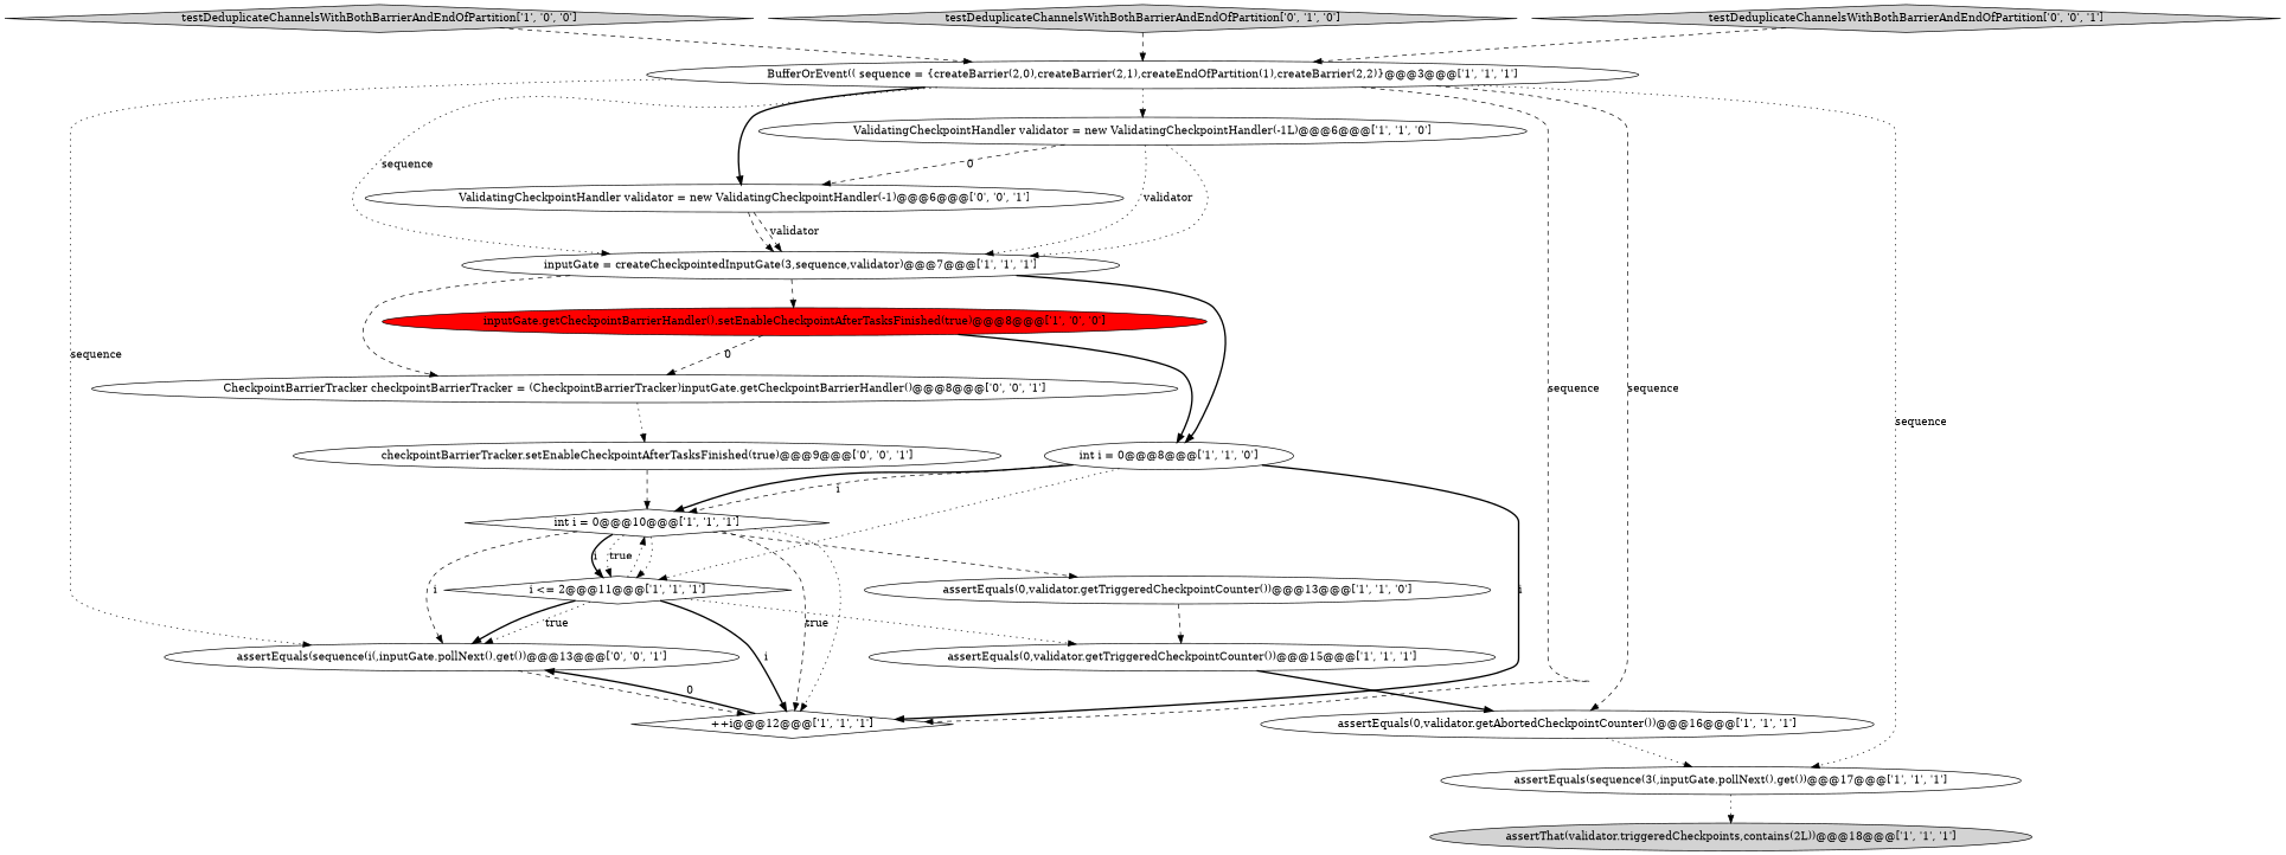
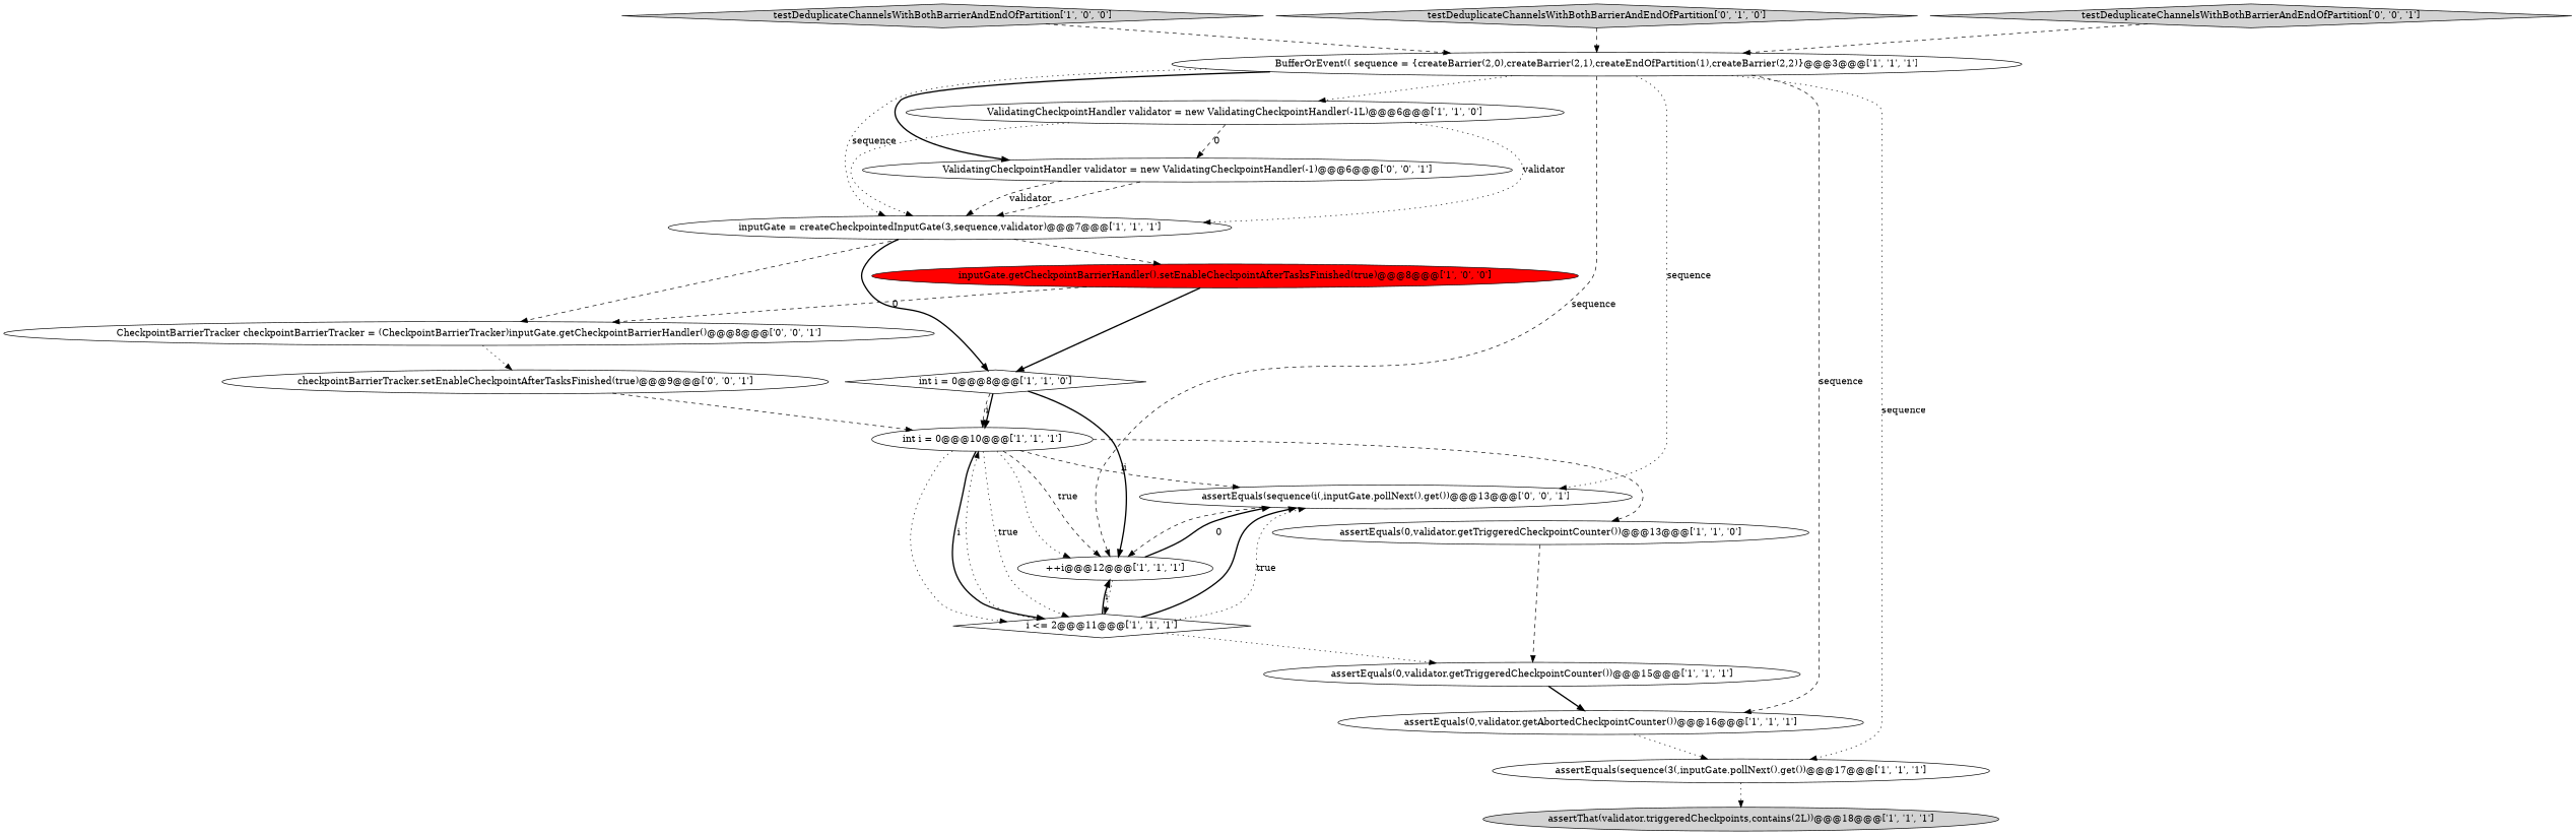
  digraph {
    node [fillcolor=white shape=ellipse style=filled]
    edge [style=dashed]
    n1 [label="ValidatingCheckpointHandler validator = new ValidatingCheckpointHandler(-1)@@@6@@@['0', '0', '1']"]
    n2 [label="inputGate = createCheckpointedInputGate(3,sequence,validator)@@@7@@@['1', '1', '1']"]
    n3 [fillcolor=red label="inputGate.getCheckpointBarrierHandler().setEnableCheckpointAfterTasksFinished(true)@@@8@@@['1', '0', '0']"]
    n4 [label="CheckpointBarrierTracker checkpointBarrierTracker = (CheckpointBarrierTracker)inputGate.getCheckpointBarrierHandler()@@@8@@@['0', '0', '1']"]
-   n5 [label="int i = 0@@@8@@@['1', '1', '0']"]
+   n5 [label="int i = 0@@@8@@@['1', '1', '0']" shape=diamond]
    n6 [fillcolor=lightgray label="assertThat(validator.triggeredCheckpoints,contains(2L))@@@18@@@['1', '1', '1']"]
    n7 [label="assertEquals(0,validator.getTriggeredCheckpointCounter())@@@15@@@['1', '1', '1']"]
    n8 [label="assertEquals(0,validator.getAbortedCheckpointCounter())@@@16@@@['1', '1', '1']"]
    n9 [label="assertEquals(sequence(3(,inputGate.pollNext().get())@@@17@@@['1', '1', '1']"]
    n10 [label="BufferOrEvent(( sequence = {createBarrier(2,0),createBarrier(2,1),createEndOfPartition(1),createBarrier(2,2)}@@@3@@@['1', '1', '1']"]
    n11 [label="assertEquals(sequence(i(,inputGate.pollNext().get())@@@13@@@['0', '0', '1']"]
    n12 [label="ValidatingCheckpointHandler validator = new ValidatingCheckpointHandler(-1L)@@@6@@@['1', '1', '0']"]
-   n13 [label="++i@@@12@@@['1', '1', '1']" shape=diamond]
+   n13 [label="++i@@@12@@@['1', '1', '1']"]
    n14 [label="i <= 2@@@11@@@['1', '1', '1']" shape=diamond]
    n15 [label="checkpointBarrierTracker.setEnableCheckpointAfterTasksFinished(true)@@@9@@@['0', '0', '1']"]
-   n16 [label="int i = 0@@@10@@@['1', '1', '1']" shape=diamond]
+   n16 [label="int i = 0@@@10@@@['1', '1', '1']"]
    n17 [label="assertEquals(0,validator.getTriggeredCheckpointCounter())@@@13@@@['1', '1', '0']"]
    n18 [fillcolor=lightgray label="testDeduplicateChannelsWithBothBarrierAndEndOfPartition['1', '0', '0']" shape=diamond]
    n19 [fillcolor=lightgray label="testDeduplicateChannelsWithBothBarrierAndEndOfPartition['0', '1', '0']" shape=diamond]
    n20 [fillcolor=lightgray label="testDeduplicateChannelsWithBothBarrierAndEndOfPartition['0', '0', '1']" shape=diamond]
    n1 -> n2
    n1 -> n2 [label=validator]
    n2 -> n3
    n2 -> n4
    n2 -> n5 [style=bold]
    n3 -> n4 [label=0]
    n3 -> n5 [style=bold]
    n4 -> n15 [style=dotted]
    n5 -> n13 [label=i style=bold]
    n5 -> n16 [label=i]
    n5 -> n16 [style=bold]
    n7 -> n8 [style=bold]
    n8 -> n9 [style=dotted]
    n9 -> n6 [style=dotted]
    n10 -> n1 [style=bold]
    n10 -> n2 [label=sequence style=dotted]
    n10 -> n8 [label=sequence]
    n10 -> n9 [label=sequence style=dotted]
    n10 -> n11 [label=sequence style=dotted]
    n10 -> n12 [style=dotted]
    n10 -> n13 [label=sequence]
    n11 -> n13
    n12 -> n1 [label=0]
    n12 -> n2 [style=dotted]
    n12 -> n2 [label=validator style=dotted]
    n13 -> n11 [label=0 style=bold]
-   n5 -> n14 [style=dotted]
+   n13 -> n14 [style=dotted]
    n14 -> n7 [style=dotted]
    n14 -> n11 [label=true style=dotted]
    n14 -> n11 [style=bold]
    n14 -> n13 [label=i style=bold]
    n14 -> n16 [style=dotted]
    n15 -> n16
    n16 -> n11 [label=i]
    n16 -> n13 [style=dotted]
    n16 -> n13 [label=true]
    n16 -> n14 [style=dotted]
    n16 -> n14 [label=i style=bold]
    n16 -> n14 [label=true style=dotted]
    n16 -> n17
    n17 -> n7
    n18 -> n10
    n19 -> n10
    n20 -> n10
  }
